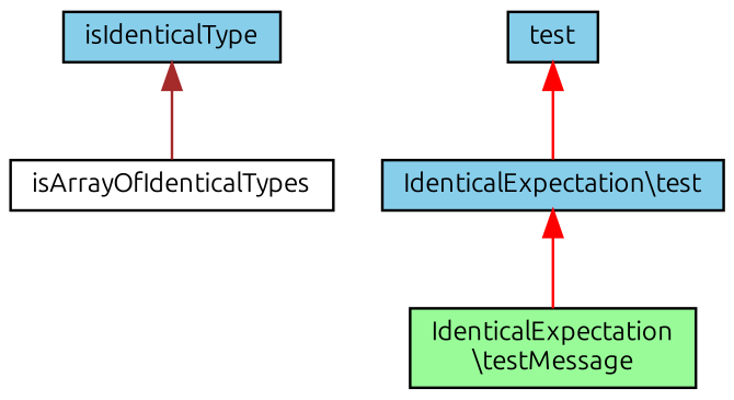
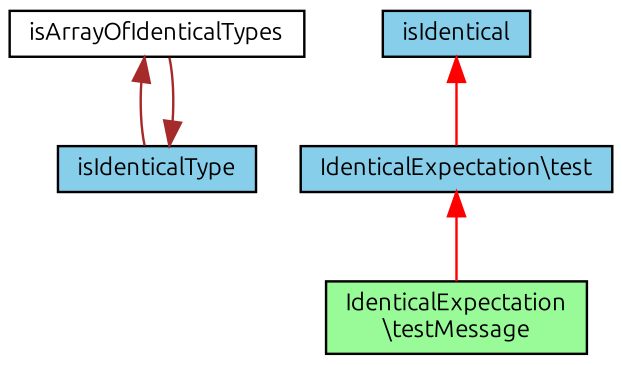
  digraph {
    fontname=Ubuntu
    rankdir=TB
    node [color=black fillcolor=skyblue fontname=Ubuntu fontsize=10 shape=record style=filled]
    edge [color=brown dir=back fontname=Ubuntu fontsize=10 labelfontname=Helvetica labelfontsize=10 style=solid]
    n1 [fillcolor=white fontcolor=black height=0.2 label=isArrayOfIdenticalTypes width=0.4]
    n2 [height=0.2 label=isIdenticalType width=0.4]
-   n3 [height=0.2 label=test width=0.4]
+   n3 [height=0.2 label=isIdentical width=0.4]
    n4 [height=0.2 label="IdenticalExpectation\\test" width=0.4]
    n5 [fillcolor=palegreen height=0.2 label="IdenticalExpectation\l\\testMessage" width=0.4]
+   n1 -> n2
    n2 -> n1
    n3 -> n4 [color=red]
    n4 -> n5 [color=red]
  }
